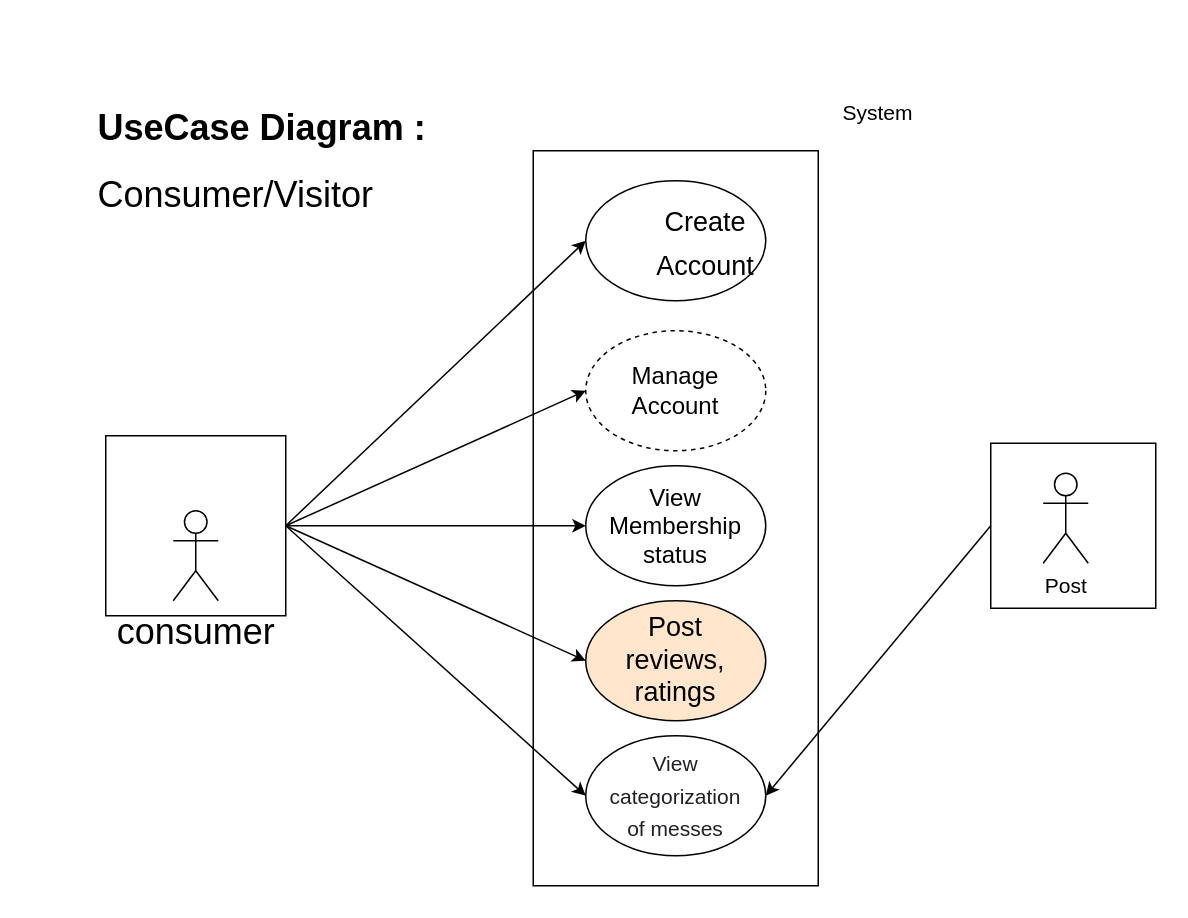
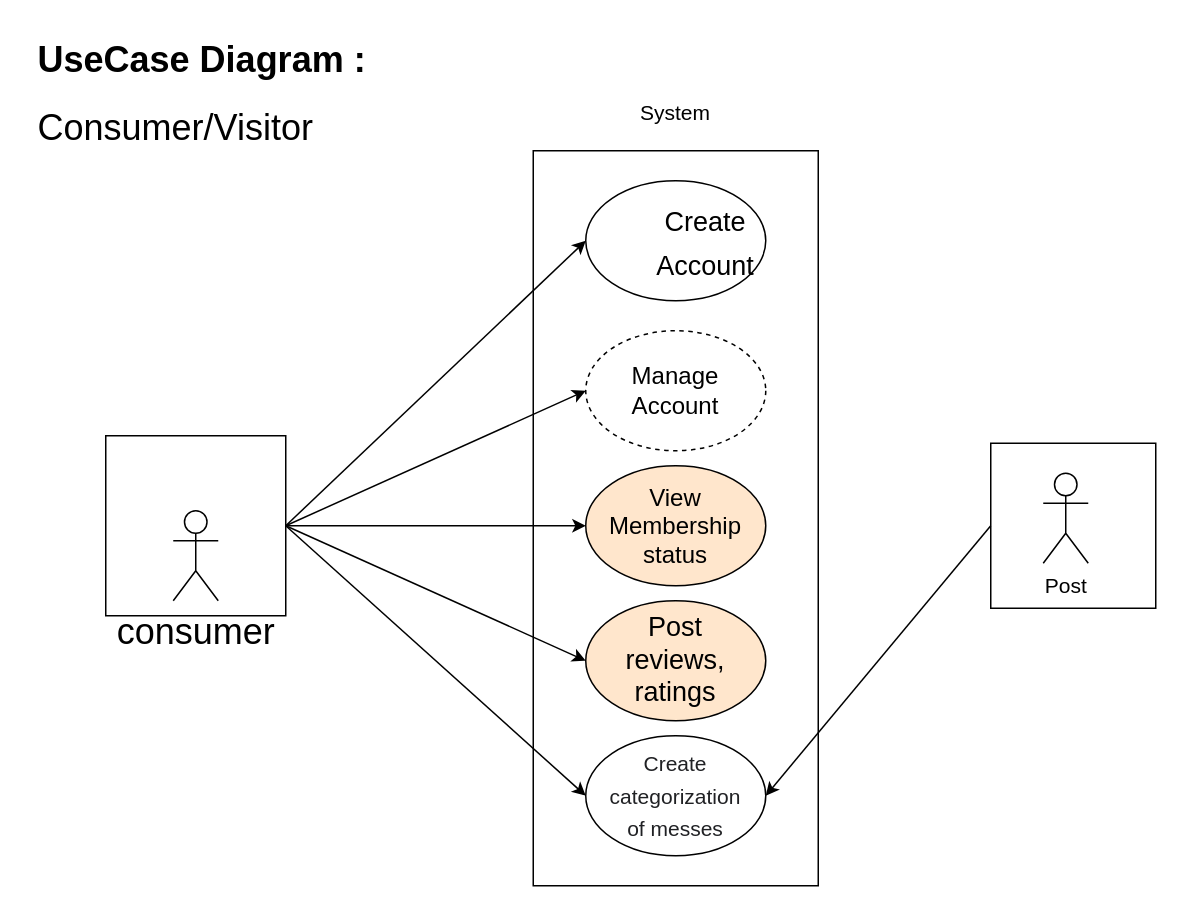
  <mxCell id="0" />
  <mxCell id="1" parent="0" />
  <mxCell id="2" value="" style="whiteSpace=wrap;html=1;aspect=fixed;fontSize=24;" vertex="1" parent="1"><mxGeometry x="70" y="290" width="120" height="120" as="geometry" /></mxCell>
  <mxCell id="3" value="" style="rounded=0;whiteSpace=wrap;html=1;" vertex="1" parent="1"><mxGeometry x="355" y="100" width="190" height="490" as="geometry" /></mxCell>
  <mxCell id="4" value="" style="ellipse;whiteSpace=wrap;html=1;" vertex="1" parent="1"><mxGeometry x="390" y="120" width="120" height="80" as="geometry" /></mxCell>
- <mxCell id="5" value="&lt;font size=&quot;3&quot;&gt;View&lt;br&gt;Membership&lt;br&gt;status&lt;br&gt;&lt;/font&gt;" style="ellipse;whiteSpace=wrap;html=1;" vertex="1" parent="1"><mxGeometry x="390" y="310" width="120" height="80" as="geometry" /></mxCell>
+ <mxCell id="5" value="&lt;font size=&quot;3&quot;&gt;View&lt;br&gt;Membership&lt;br&gt;status&lt;br&gt;&lt;/font&gt;" style="ellipse;whiteSpace=wrap;html=1;fillColor=#ffe6cc;" vertex="1" parent="1"><mxGeometry x="390" y="310" width="120" height="80" as="geometry" /></mxCell>
  <mxCell id="6" value="&lt;font size=&quot;3&quot;&gt;Manage&lt;br&gt;Account&lt;br&gt;&lt;/font&gt;" style="ellipse;whiteSpace=wrap;html=1;dashed=1;" vertex="1" parent="1"><mxGeometry x="390" y="220" width="120" height="80" as="geometry" /></mxCell>
- <mxCell id="7" value="&lt;h1&gt;UseCase Diagram :&lt;/h1&gt;&lt;div&gt;&lt;span style=&quot;font-size: 24px&quot;&gt;Consumer/Visitor&lt;/span&gt;&lt;/div&gt;" style="text;html=1;strokeColor=none;fillColor=none;spacing=5;spacingTop=-20;whiteSpace=wrap;overflow=hidden;rounded=0;" vertex="1" parent="1"><mxGeometry x="60" y="65" width="250" height="80" as="geometry" /></mxCell>
+ <mxCell id="7" value="&lt;h1&gt;UseCase Diagram :&lt;/h1&gt;&lt;div&gt;&lt;span style=&quot;font-size: 24px&quot;&gt;Consumer/Visitor&lt;/span&gt;&lt;/div&gt;" style="text;html=1;strokeColor=none;fillColor=none;spacing=5;spacingTop=-20;whiteSpace=wrap;overflow=hidden;rounded=0;" vertex="1" parent="1"><mxGeometry x="20" y="20" width="250" height="80" as="geometry" /></mxCell>
  <mxCell id="8" value="consumer" style="shape=umlActor;verticalLabelPosition=bottom;verticalAlign=top;html=1;outlineConnect=0;fontSize=24;" vertex="1" parent="1"><mxGeometry x="115" y="340" width="30" height="60" as="geometry" /></mxCell>
  <mxCell id="9" value="&lt;span style=&quot;font-size: 18px&quot;&gt;Create&lt;br&gt;Account&lt;br&gt;&lt;/span&gt;" style="text;html=1;strokeColor=none;fillColor=none;align=center;verticalAlign=middle;whiteSpace=wrap;rounded=0;fontSize=24;" vertex="1" parent="1"><mxGeometry x="440" y="145" width="60" height="30" as="geometry" /></mxCell>
  <mxCell id="10" value="Post&lt;br&gt;reviews,&lt;br&gt;ratings" style="ellipse;whiteSpace=wrap;html=1;fontSize=18;fillColor=#ffe6cc;" vertex="1" parent="1"><mxGeometry x="390" y="400" width="120" height="80" as="geometry" /></mxCell>
- <mxCell id="11" value="&lt;span style=&quot;color: rgb(32 , 33 , 36) ; font-family: &amp;#34;google sans&amp;#34; , &amp;#34;arial&amp;#34; , sans-serif ; background-color: rgb(255 , 255 , 255)&quot;&gt;&lt;font style=&quot;font-size: 14px&quot;&gt;View categorization&lt;br&gt;of messes&lt;br&gt;&lt;/font&gt;&lt;/span&gt;" style="ellipse;whiteSpace=wrap;html=1;fontSize=18;" vertex="1" parent="1"><mxGeometry x="390" y="490" width="120" height="80" as="geometry" /></mxCell>
+ <mxCell id="11" value="&lt;span style=&quot;color: rgb(32 , 33 , 36) ; font-family: &amp;#34;google sans&amp;#34; , &amp;#34;arial&amp;#34; , sans-serif ; background-color: rgb(255 , 255 , 255)&quot;&gt;&lt;font style=&quot;font-size: 14px&quot;&gt;Create categorization&lt;br&gt;of messes&lt;br&gt;&lt;/font&gt;&lt;/span&gt;" style="ellipse;whiteSpace=wrap;html=1;fontSize=18;" vertex="1" parent="1"><mxGeometry x="390" y="490" width="120" height="80" as="geometry" /></mxCell>
  <mxCell id="12" style="edgeStyle=orthogonalEdgeStyle;rounded=0;orthogonalLoop=1;jettySize=auto;html=1;exitX=0.5;exitY=1;exitDx=0;exitDy=0;fontSize=14;" edge="1" source="3" target="3" parent="1"><mxGeometry relative="1" as="geometry" /></mxCell>
  <mxCell id="13" value="" style="endArrow=classic;html=1;rounded=0;fontSize=14;exitX=1;exitY=0.5;exitDx=0;exitDy=0;entryX=0;entryY=0.5;entryDx=0;entryDy=0;" edge="1" source="2" target="4" parent="1"><mxGeometry width="50" height="50" relative="1" as="geometry"><mxPoint x="350" y="400" as="sourcePoint" /><mxPoint x="400" y="350" as="targetPoint" /></mxGeometry></mxCell>
  <mxCell id="14" value="" style="endArrow=classic;html=1;rounded=0;fontSize=14;entryX=0;entryY=0.5;entryDx=0;entryDy=0;exitX=1;exitY=0.5;exitDx=0;exitDy=0;" edge="1" source="2" parent="1"><mxGeometry width="50" height="50" relative="1" as="geometry"><mxPoint x="193" y="350" as="sourcePoint" /><mxPoint x="390" y="530" as="targetPoint" /></mxGeometry></mxCell>
  <mxCell id="15" value="" style="endArrow=classic;html=1;rounded=0;fontSize=14;exitX=1;exitY=0.5;exitDx=0;exitDy=0;entryX=0;entryY=0.5;entryDx=0;entryDy=0;" edge="1" source="2" parent="1"><mxGeometry width="50" height="50" relative="1" as="geometry"><mxPoint x="192.76" y="496.56" as="sourcePoint" /><mxPoint x="390" y="350" as="targetPoint" /></mxGeometry></mxCell>
  <mxCell id="16" value="" style="endArrow=classic;html=1;rounded=0;fontSize=14;entryX=0;entryY=0.5;entryDx=0;entryDy=0;exitX=1;exitY=0.5;exitDx=0;exitDy=0;" edge="1" source="2" target="6" parent="1"><mxGeometry width="50" height="50" relative="1" as="geometry"><mxPoint x="190" y="330" as="sourcePoint" /><mxPoint x="420" y="190" as="targetPoint" /></mxGeometry></mxCell>
  <mxCell id="17" value="" style="endArrow=classic;html=1;rounded=0;fontSize=14;entryX=0;entryY=0.5;entryDx=0;entryDy=0;exitX=1;exitY=0.5;exitDx=0;exitDy=0;" edge="1" source="2" target="10" parent="1"><mxGeometry width="50" height="50" relative="1" as="geometry"><mxPoint x="130" y="340" as="sourcePoint" /><mxPoint x="327" y="520" as="targetPoint" /></mxGeometry></mxCell>
  <mxCell id="18" value="" style="whiteSpace=wrap;html=1;aspect=fixed;fontSize=14;" vertex="1" parent="1"><mxGeometry x="660" y="295" width="110" height="110" as="geometry" /></mxCell>
  <mxCell id="19" value="Post" style="shape=umlActor;verticalLabelPosition=bottom;verticalAlign=top;html=1;outlineConnect=0;fontSize=14;" vertex="1" parent="1"><mxGeometry x="695" y="315" width="30" height="60" as="geometry" /></mxCell>
  <mxCell id="20" value="" style="endArrow=classic;html=1;rounded=0;fontSize=14;exitX=0;exitY=0.5;exitDx=0;exitDy=0;entryX=1;entryY=0.5;entryDx=0;entryDy=0;" edge="1" source="18" target="11" parent="1"><mxGeometry width="50" height="50" relative="1" as="geometry"><mxPoint x="145" y="800" as="sourcePoint" /><mxPoint x="390" y="665" as="targetPoint" /></mxGeometry></mxCell>
- <mxCell id="21" value="System" style="text;html=1;strokeColor=none;fillColor=none;align=center;verticalAlign=middle;whiteSpace=wrap;rounded=0;fontSize=14;" vertex="1" parent="1"><mxGeometry x="555" y="60" width="60" height="30" as="geometry" /></mxCell>
+ <mxCell id="21" value="System" style="text;html=1;strokeColor=none;fillColor=none;align=center;verticalAlign=middle;whiteSpace=wrap;rounded=0;fontSize=14;" vertex="1" parent="1"><mxGeometry x="420" y="60" width="60" height="30" as="geometry" /></mxCell>
